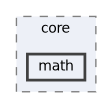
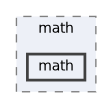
  digraph {
    compound=true
    rankdir=LR
    n1 [color=grey25 fillcolor="#edf0f7" fontname=Helvetica fontsize=10 height=0.2 label=math shape=box style="filled,bold" width=0.4]
    subgraph cluster_1 {
      bgcolor="#edf0f7"
      fontname=Helvetica
      fontsize=10
-     label=core
+     label=math
      pencolor=grey50
      style="filled,dashed"
      n1
    }
  }
